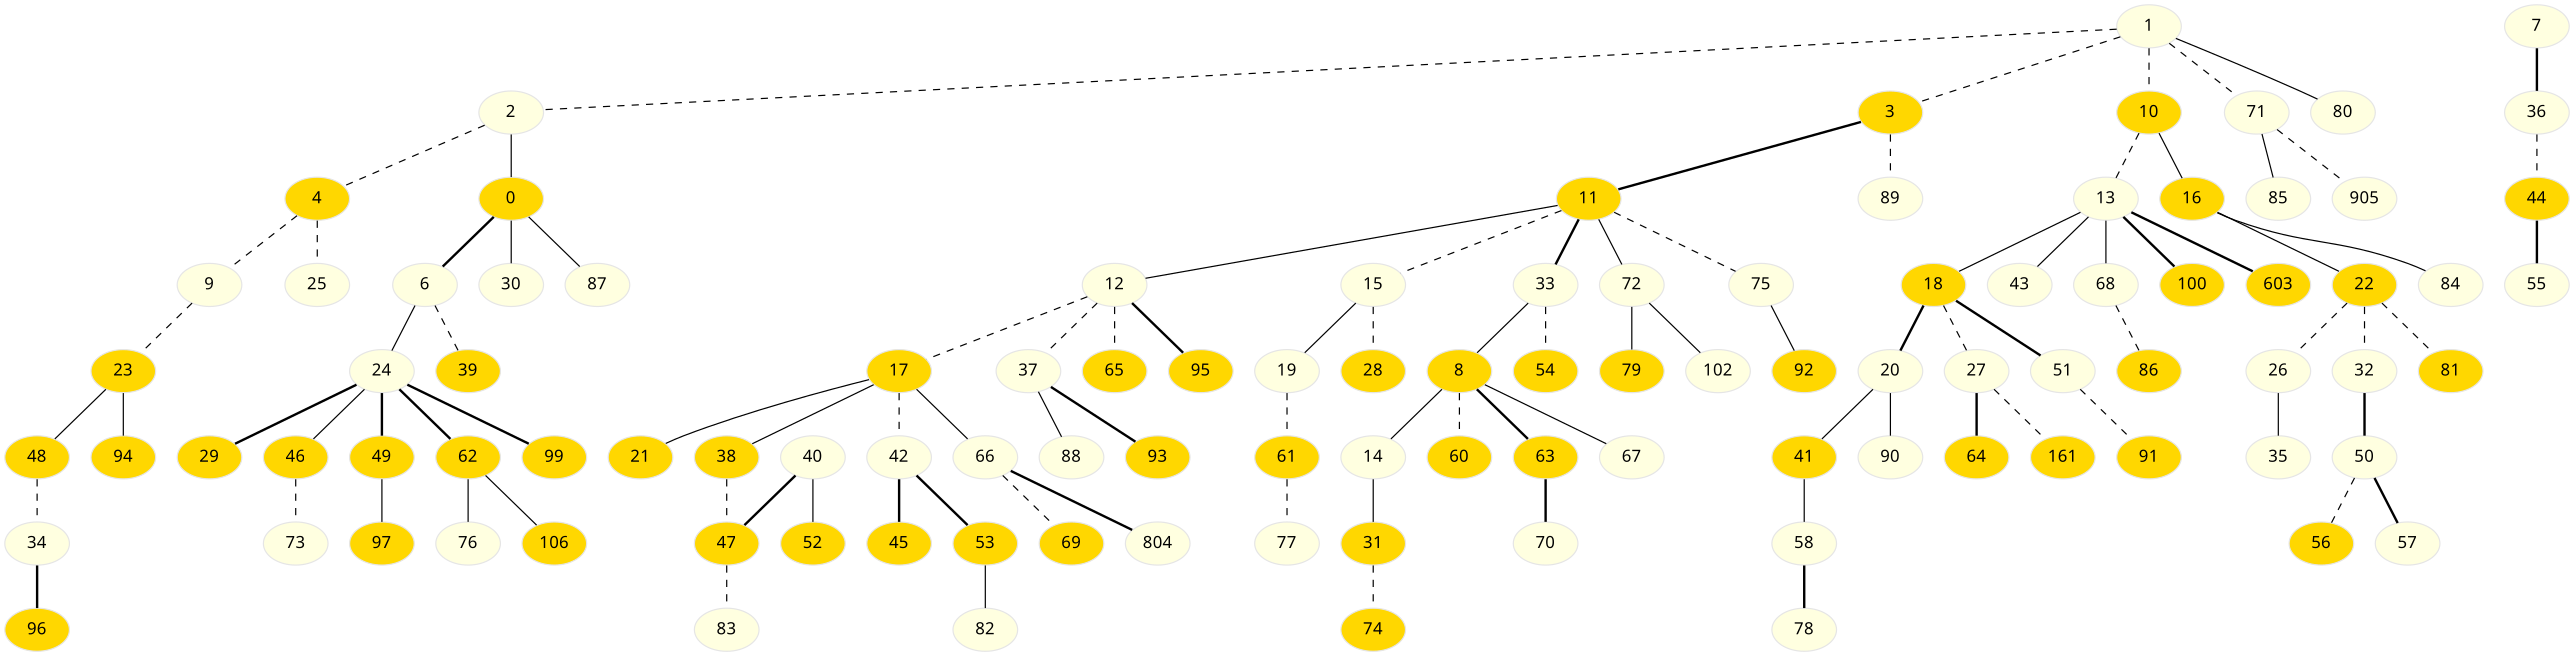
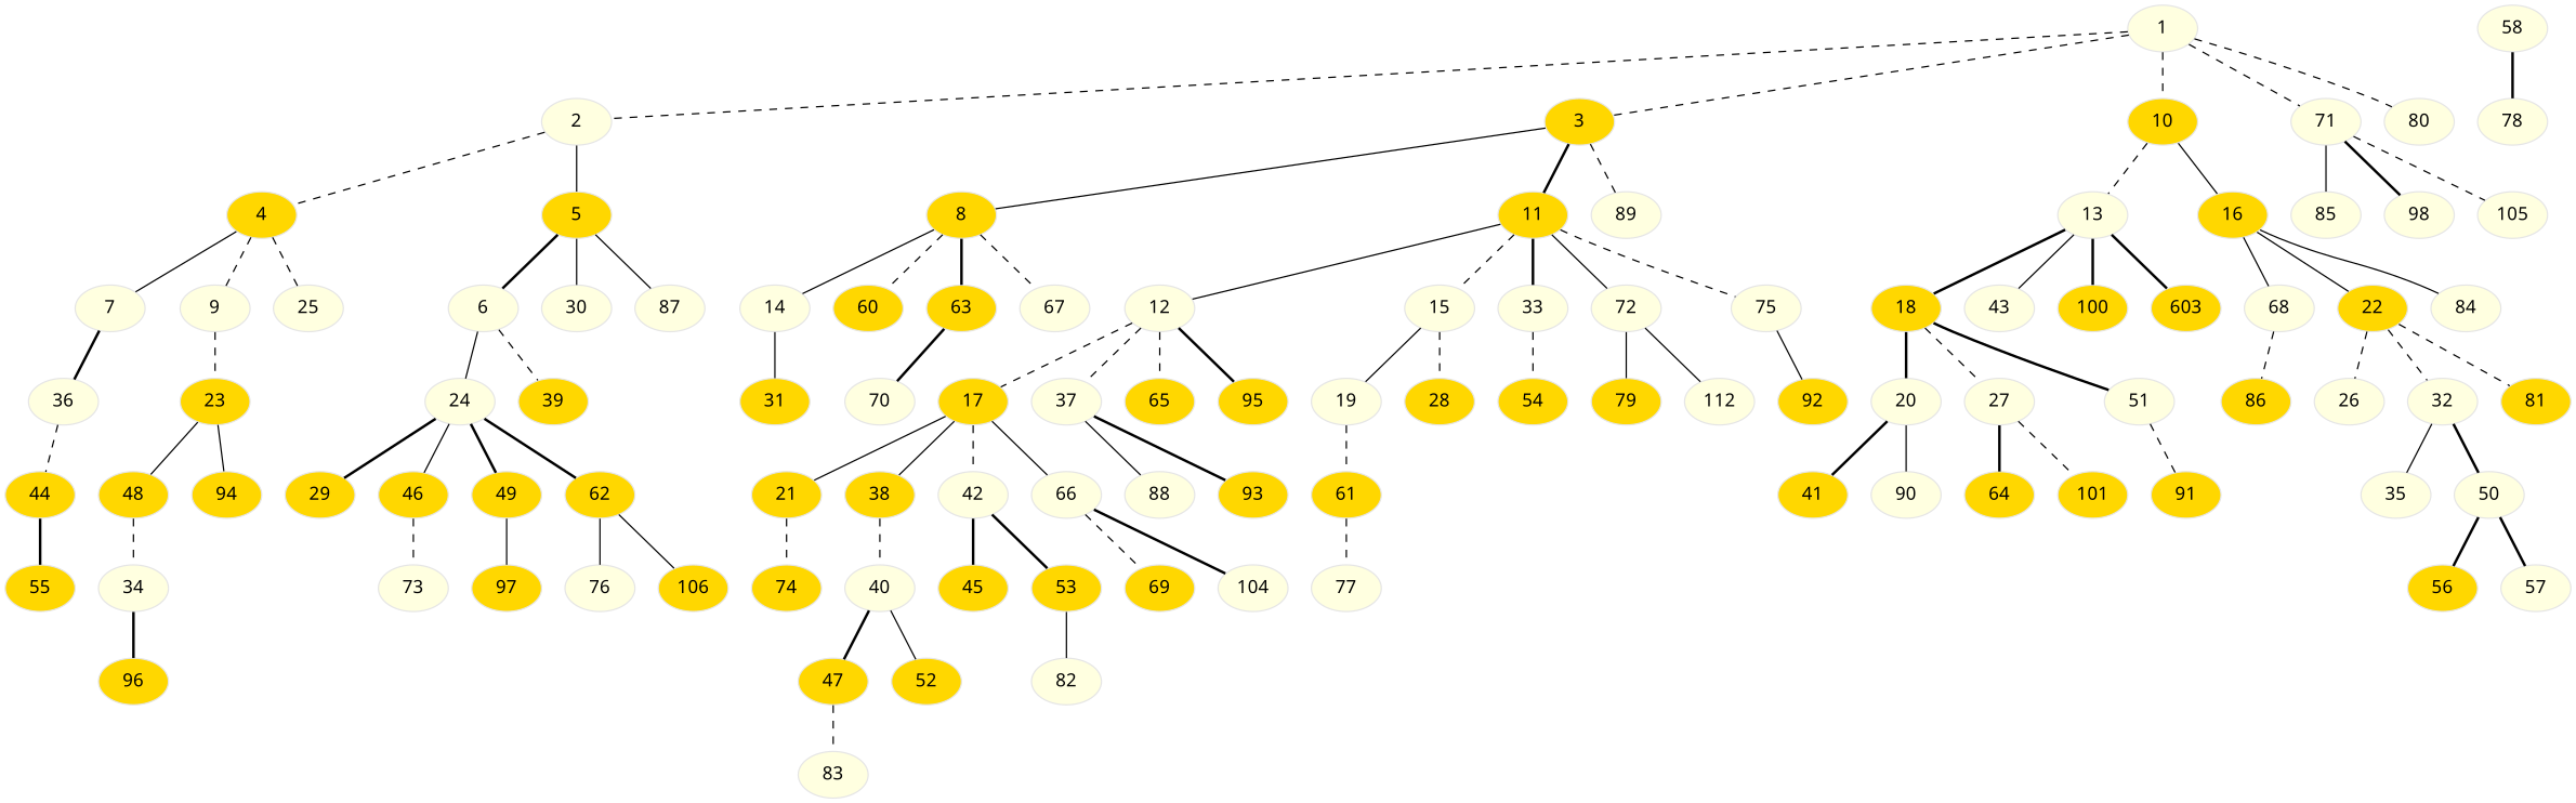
  graph {
    fontname="Noto Sans"
    node [color=gray90 fillcolor=lightyellow fontname="Noto Sans" style=filled]
    edge [fontname="Noto Sans" style=dashed]
    1
    2
    3 [fillcolor=gold]
    10 [fillcolor=gold]
    71
    80
    4 [fillcolor=gold]
-   5 [fillcolor=gold label=0]
+   5 [fillcolor=gold]
    8 [fillcolor=gold]
    11 [fillcolor=gold]
    89
    13
    16 [fillcolor=gold]
    85
-   105 [label=905]
+   98
+   105
    7
    9
    25
    6
    30
    87
    14
    60 [fillcolor=gold]
    63 [fillcolor=gold]
    67
    12
    15
    33
    72
    75
    36
    23 [fillcolor=gold]
    24
    39 [fillcolor=gold]
    29 [fillcolor=gold]
    46 [fillcolor=gold]
    49 [fillcolor=gold]
    62 [fillcolor=gold]
-   99 [fillcolor=gold]
    44 [fillcolor=gold]
    31 [fillcolor=gold]
    70
    48 [fillcolor=gold]
    94 [fillcolor=gold]
    18 [fillcolor=gold]
    43
    68
    100 [fillcolor=gold]
    n50 [fillcolor=gold label=603]
    22 [fillcolor=gold]
    84
    17 [fillcolor=gold]
    37
    65 [fillcolor=gold]
    95 [fillcolor=gold]
    19
    28 [fillcolor=gold]
    54 [fillcolor=gold]
    79 [fillcolor=gold]
-   102
+   102 [label=112]
    92 [fillcolor=gold]
    21 [fillcolor=gold]
    38 [fillcolor=gold]
    42
    66
    88
    93 [fillcolor=gold]
    20
    27
    51
    86 [fillcolor=gold]
    61 [fillcolor=gold]
    26
    32
    81 [fillcolor=gold]
    74 [fillcolor=gold]
    40
    45 [fillcolor=gold]
    53 [fillcolor=gold]
    69 [fillcolor=gold]
-   104 [label=804]
+   104
    41 [fillcolor=gold]
    90
    64 [fillcolor=gold]
-   101 [fillcolor=gold label=161]
+   101 [fillcolor=gold]
    91 [fillcolor=gold]
    77
    58
    35
    50
    96 [fillcolor=gold]
    34
    73
    97 [fillcolor=gold]
    76
    106 [fillcolor=gold]
    56 [fillcolor=gold]
    57
-   55
+   55 [fillcolor=gold]
    47 [fillcolor=gold]
    52 [fillcolor=gold]
    83
    78
    82
    1 -- 2
    1 -- 3
    1 -- 10
    1 -- 71
-   1 -- 80 [style=solid]
+   1 -- 80
    2 -- 4
    2 -- 5 [style=solid]
-   33 -- 8 [style=solid]
+   3 -- 8 [style=solid]
    3 -- 11 [style=bold]
    3 -- 89
    10 -- 13
    10 -- 16 [style=solid]
    71 -- 85 [style=solid]
+   71 -- 98 [style=bold]
    71 -- 105
+   4 -- 7 [style=solid]
    4 -- 9
    4 -- 25
    5 -- 6 [style=bold]
    5 -- 30 [style=solid]
    5 -- 87 [style=solid]
    8 -- 14 [style=solid]
    8 -- 60
    8 -- 63 [style=bold]
-   8 -- 67 [style=solid]
+   8 -- 67
    11 -- 12 [style=solid]
    11 -- 15
    11 -- 33 [style=bold]
    11 -- 72 [style=solid]
    11 -- 75
-   13 -- 18 [style=solid]
+   13 -- 18 [style=bold]
    13 -- 43 [style=solid]
-   13 -- 68 [style=solid]
+   16 -- 68 [style=solid]
    13 -- 100 [style=bold]
    13 -- n50 [style=bold]
    16 -- 22 [style=solid]
    16 -- 84 [style=solid]
    7 -- 36 [style=bold]
    9 -- 23
    6 -- 24 [style=solid]
    6 -- 39
    14 -- 31 [style=solid]
    63 -- 70 [style=bold]
    12 -- 17
    12 -- 37
    12 -- 65
    12 -- 95 [style=bold]
    15 -- 19 [style=solid]
    15 -- 28
    33 -- 54
    72 -- 79 [style=solid]
    72 -- 102 [style=solid]
    75 -- 92 [style=solid]
    36 -- 44
    23 -- 48 [style=solid]
    23 -- 94 [style=solid]
    24 -- 29 [style=bold]
    24 -- 46 [style=solid]
    24 -- 49 [style=bold]
    24 -- 62 [style=bold]
-   24 -- 99 [style=bold]
    46 -- 73
    49 -- 97 [style=solid]
    62 -- 76 [style=solid]
    62 -- 106 [style=solid]
    44 -- 55 [style=bold]
    48 -- 34
    18 -- 20 [style=bold]
    18 -- 27
    18 -- 51 [style=bold]
    68 -- 86
    22 -- 26
    22 -- 32
    22 -- 81
    17 -- 21 [style=solid]
    17 -- 38 [style=solid]
    17 -- 42
    17 -- 66 [style=solid]
    37 -- 88 [style=solid]
    37 -- 93 [style=bold]
    19 -- 61
-   31 -- 74
-   38 -- 47
+   21 -- 74
+   38 -- 40
    42 -- 45 [style=bold]
    42 -- 53 [style=bold]
    66 -- 69
    66 -- 104 [style=bold]
-   20 -- 41 [style=solid]
+   20 -- 41 [style=bold]
    20 -- 90 [style=solid]
    27 -- 64 [style=bold]
    27 -- 101
    51 -- 91
    61 -- 77
-   26 -- 35 [style=solid]
+   32 -- 35 [style=solid]
    32 -- 50 [style=bold]
    40 -- 47 [style=bold]
    40 -- 52 [style=solid]
    53 -- 82 [style=solid]
-   41 -- 58 [style=solid]
    58 -- 78 [style=bold]
-   50 -- 56
+   50 -- 56 [style=bold]
    50 -- 57 [style=bold]
    34 -- 96 [style=bold]
    47 -- 83
  }
